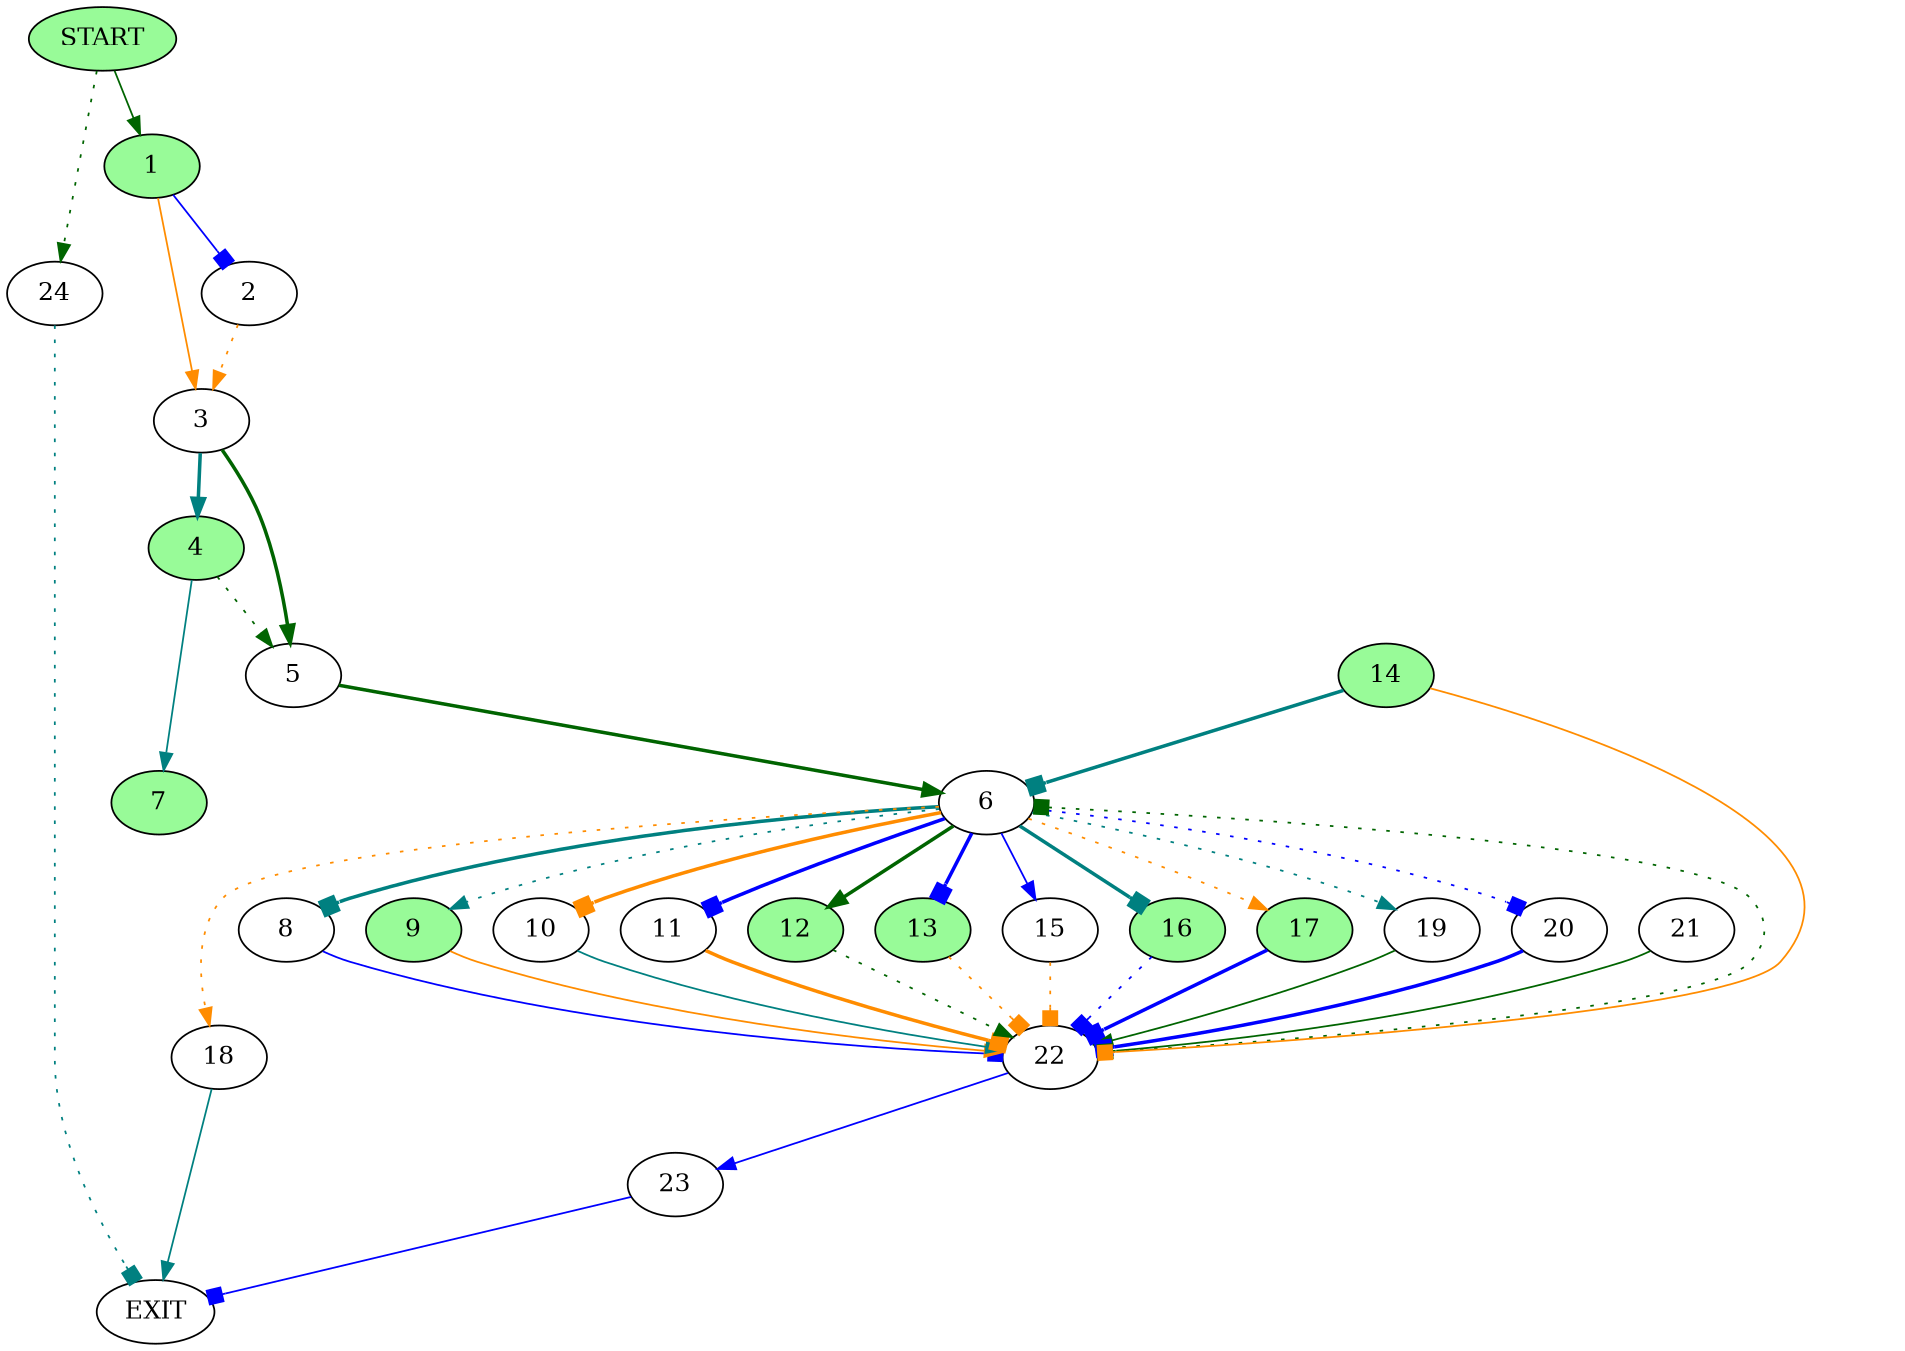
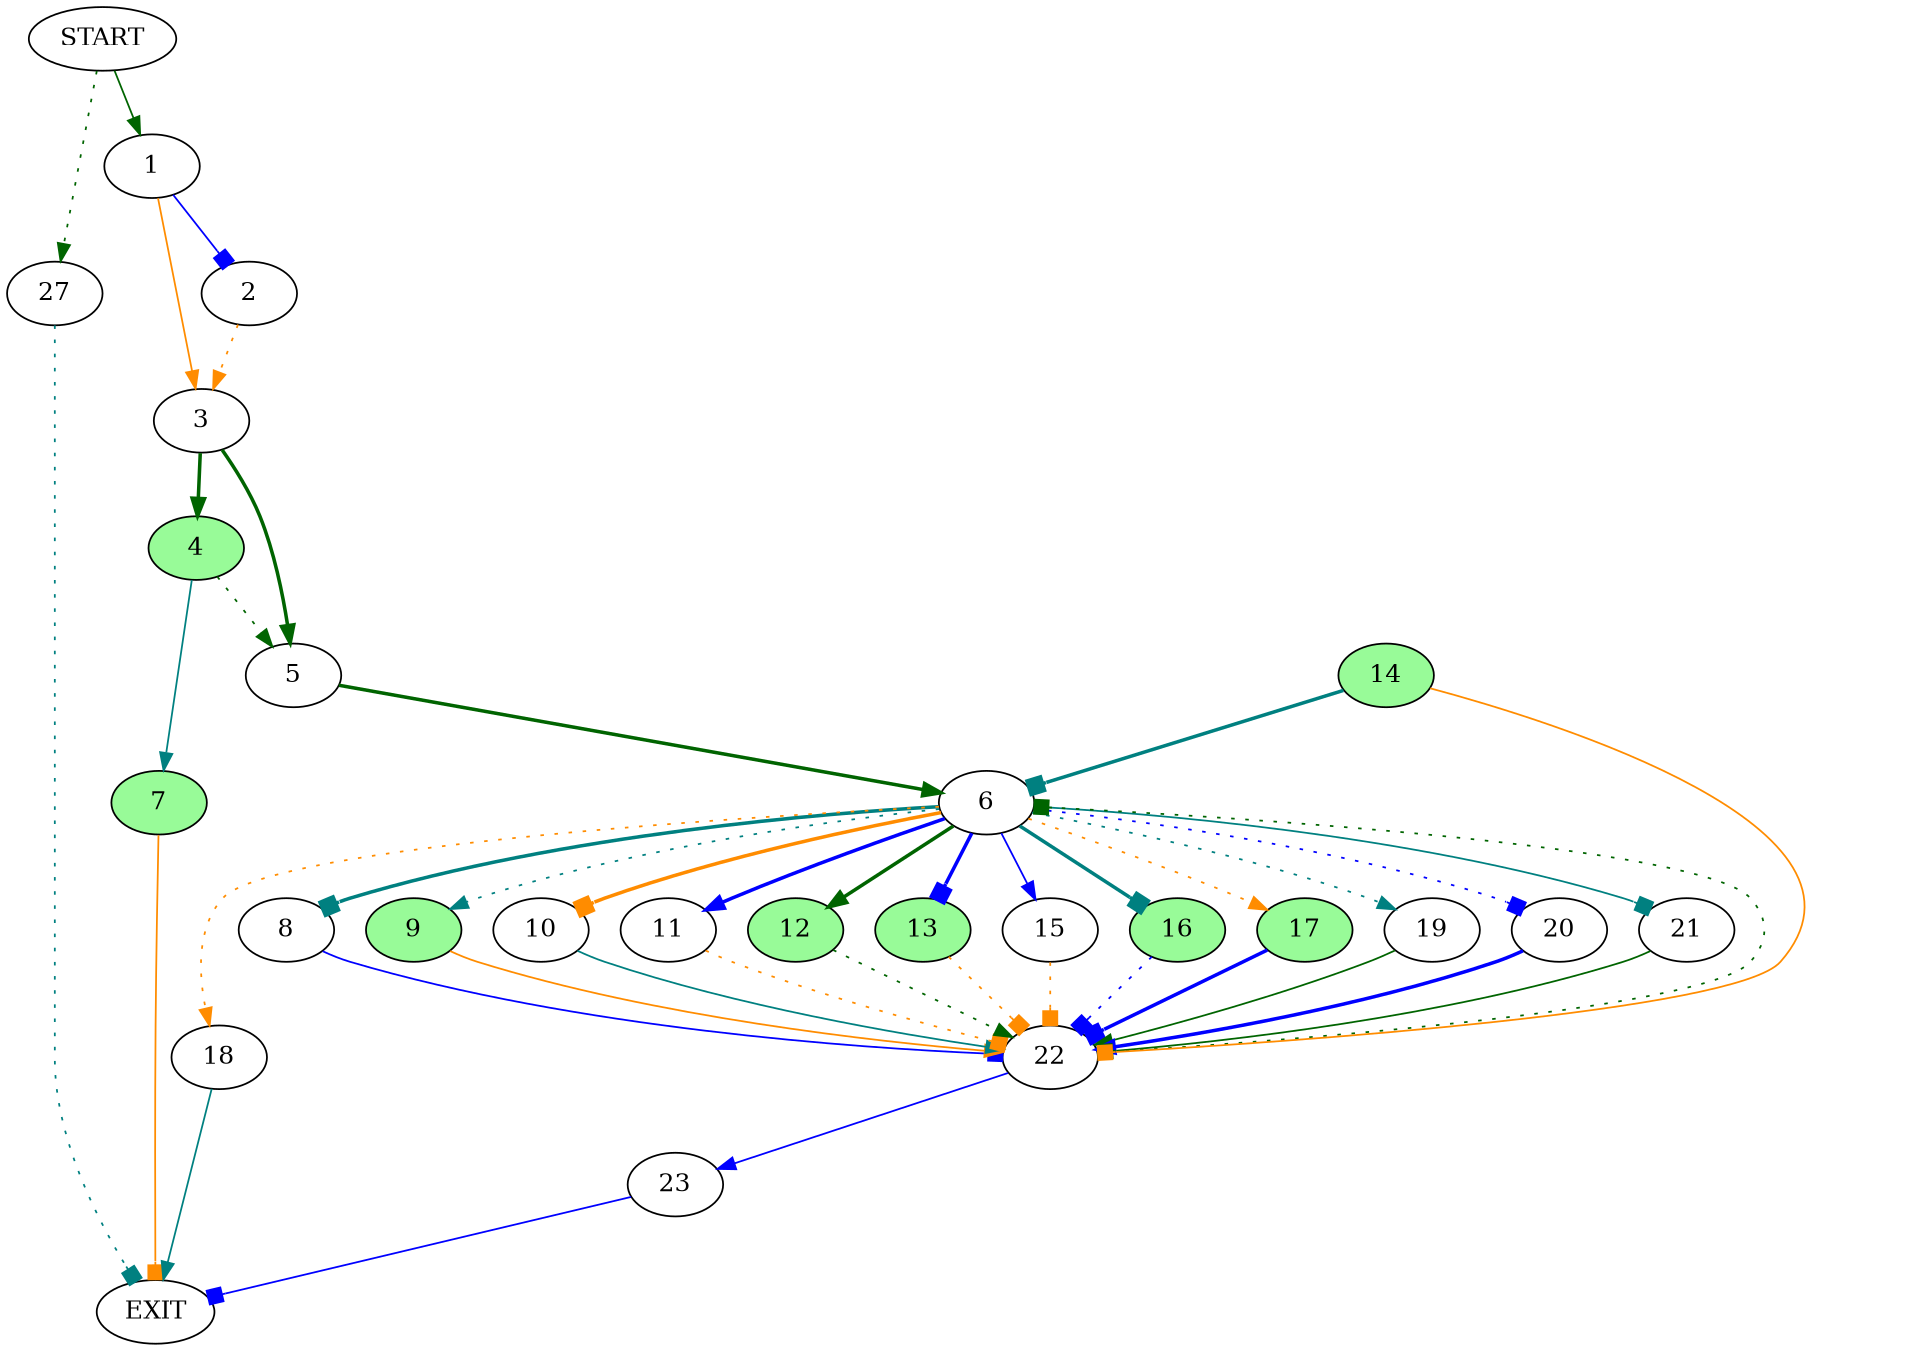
  digraph {
    node [fillcolor=white style=filled]
    edge [arrowhead=normal color=blue style=solid]
-   n1 [fillcolor=palegreen label=START]
-   1 [fillcolor=palegreen]
-   24
+   n1 [label=START]
+   1
+   24 [label=27]
    2
    3
    n6 [label=EXIT]
    4 [fillcolor=palegreen]
    5
    7 [fillcolor=palegreen]
    6
    8
    9 [fillcolor=palegreen]
    10
    11
    12 [fillcolor=palegreen]
    13 [fillcolor=palegreen]
    15
    16 [fillcolor=palegreen]
    17 [fillcolor=palegreen]
    18
    19
    20
    21
    22
    14 [fillcolor=palegreen]
    23
    n1 -> 1 [color=darkgreen]
    n1 -> 24 [color=darkgreen style=dotted]
    1 -> 2 [arrowhead=box]
    1 -> 3 [color=darkorange]
    24 -> n6 [arrowhead=box color=teal style=dotted]
    2 -> 3 [color=darkorange style=dotted]
-   3 -> 4 [color=teal style=bold]
+   3 -> 4 [color=darkgreen style=bold]
    3 -> 5 [color=darkgreen style=bold]
    4 -> 5 [color=darkgreen style=dotted]
    4 -> 7 [color=teal]
    5 -> 6 [color=darkgreen style=bold]
+   7 -> n6 [arrowhead=box color=darkorange]
    6 -> 8 [arrowhead=box color=teal style=bold]
    6 -> 9 [color=teal style=dotted]
    6 -> 10 [arrowhead=box color=darkorange style=bold]
-   6 -> 11 [arrowhead=box style=bold]
+   6 -> 11 [style=bold]
    6 -> 12 [color=darkgreen style=bold]
    6 -> 13 [arrowhead=box style=bold]
    6 -> 15
    6 -> 16 [arrowhead=box color=teal style=bold]
    6 -> 17 [color=darkorange style=dotted]
    6 -> 18 [color=darkorange style=dotted]
    6 -> 19 [color=teal style=dotted]
    6 -> 20 [arrowhead=box style=dotted]
+   6 -> 21 [arrowhead=box color=teal]
    8 -> 22 [arrowhead=box]
    9 -> 22 [color=darkorange]
    10 -> 22 [color=teal]
-   11 -> 22 [arrowhead=box color=darkorange style=bold]
+   11 -> 22 [arrowhead=box color=darkorange style=dotted]
    12 -> 22 [color=darkgreen style=dotted]
    13 -> 22 [arrowhead=box color=darkorange style=dotted]
    15 -> 22 [arrowhead=box color=darkorange style=dotted]
    16 -> 22 [arrowhead=box style=dotted]
    17 -> 22 [arrowhead=box style=bold]
    18 -> n6 [color=teal]
    19 -> 22 [color=darkgreen]
-   20 -> 22 [arrowhead=box style=bold]
+   20 -> 22 [style=bold]
    21 -> 22 [arrowhead=box color=darkgreen]
    22 -> 6 [arrowhead=box color=darkgreen style=dotted]
    22 -> 23
    14 -> 6 [arrowhead=box color=teal style=bold]
    14 -> 22 [arrowhead=box color=darkorange]
    23 -> n6 [arrowhead=box]
  }
